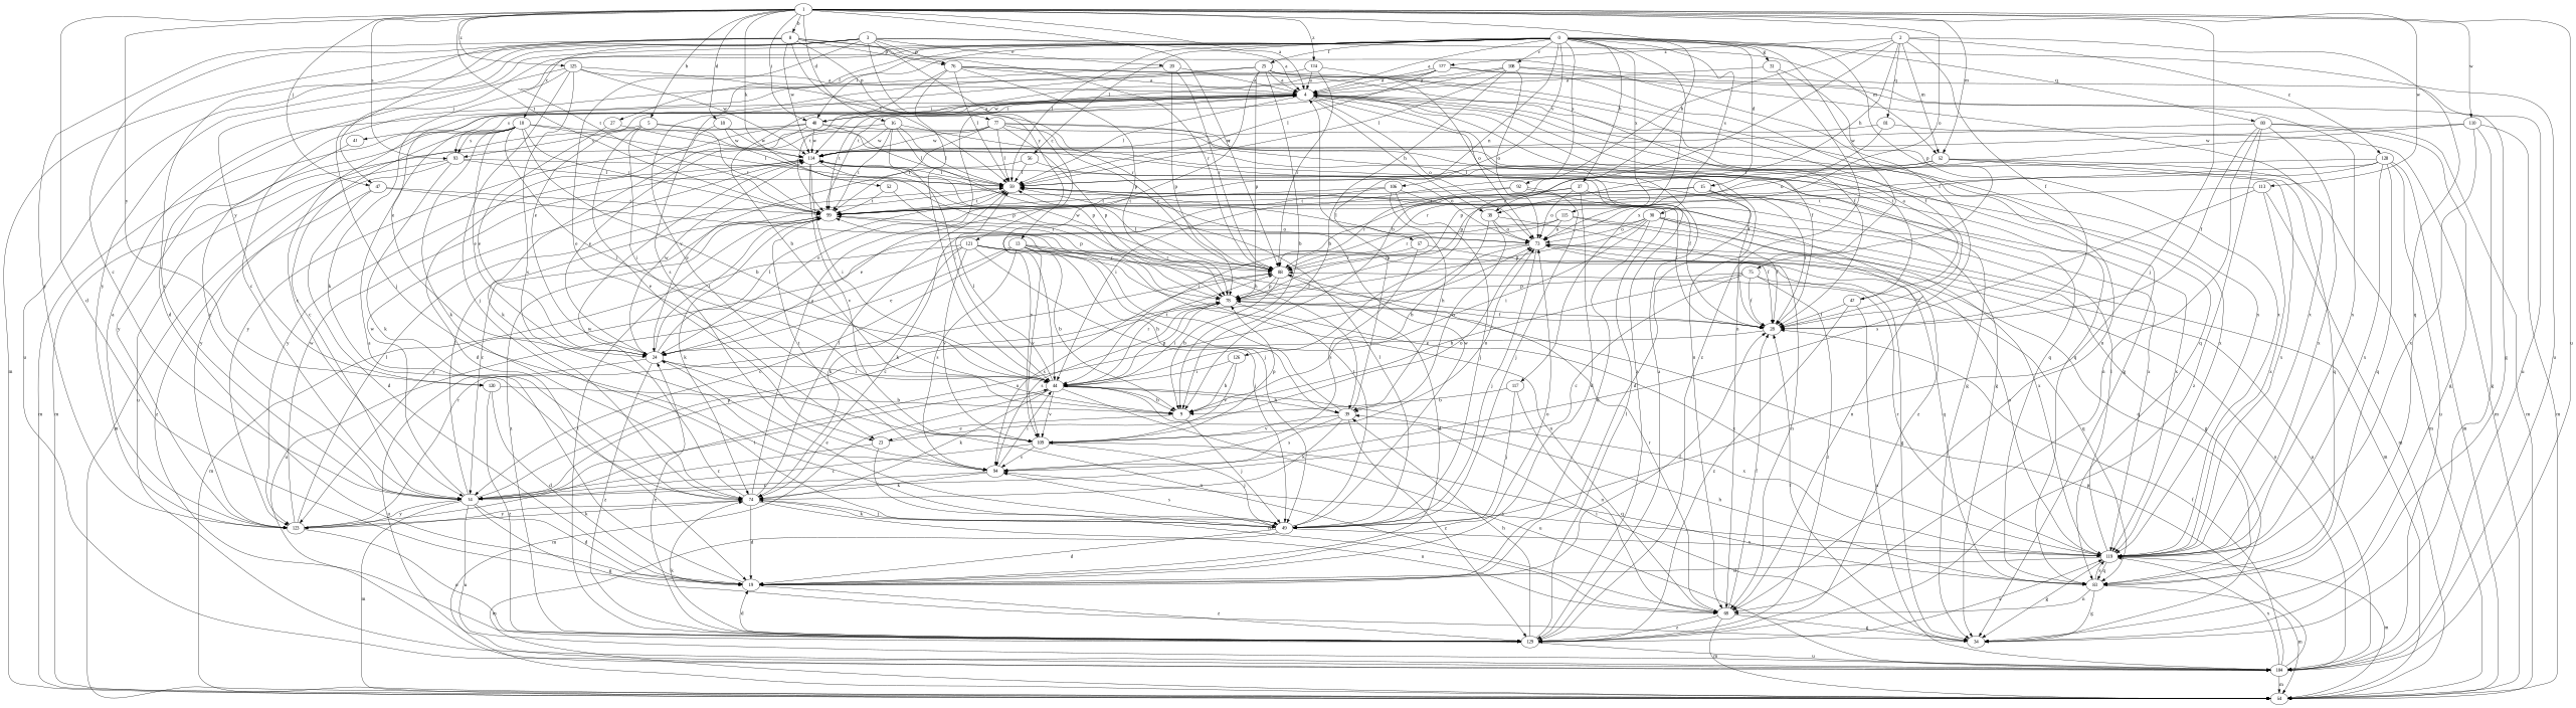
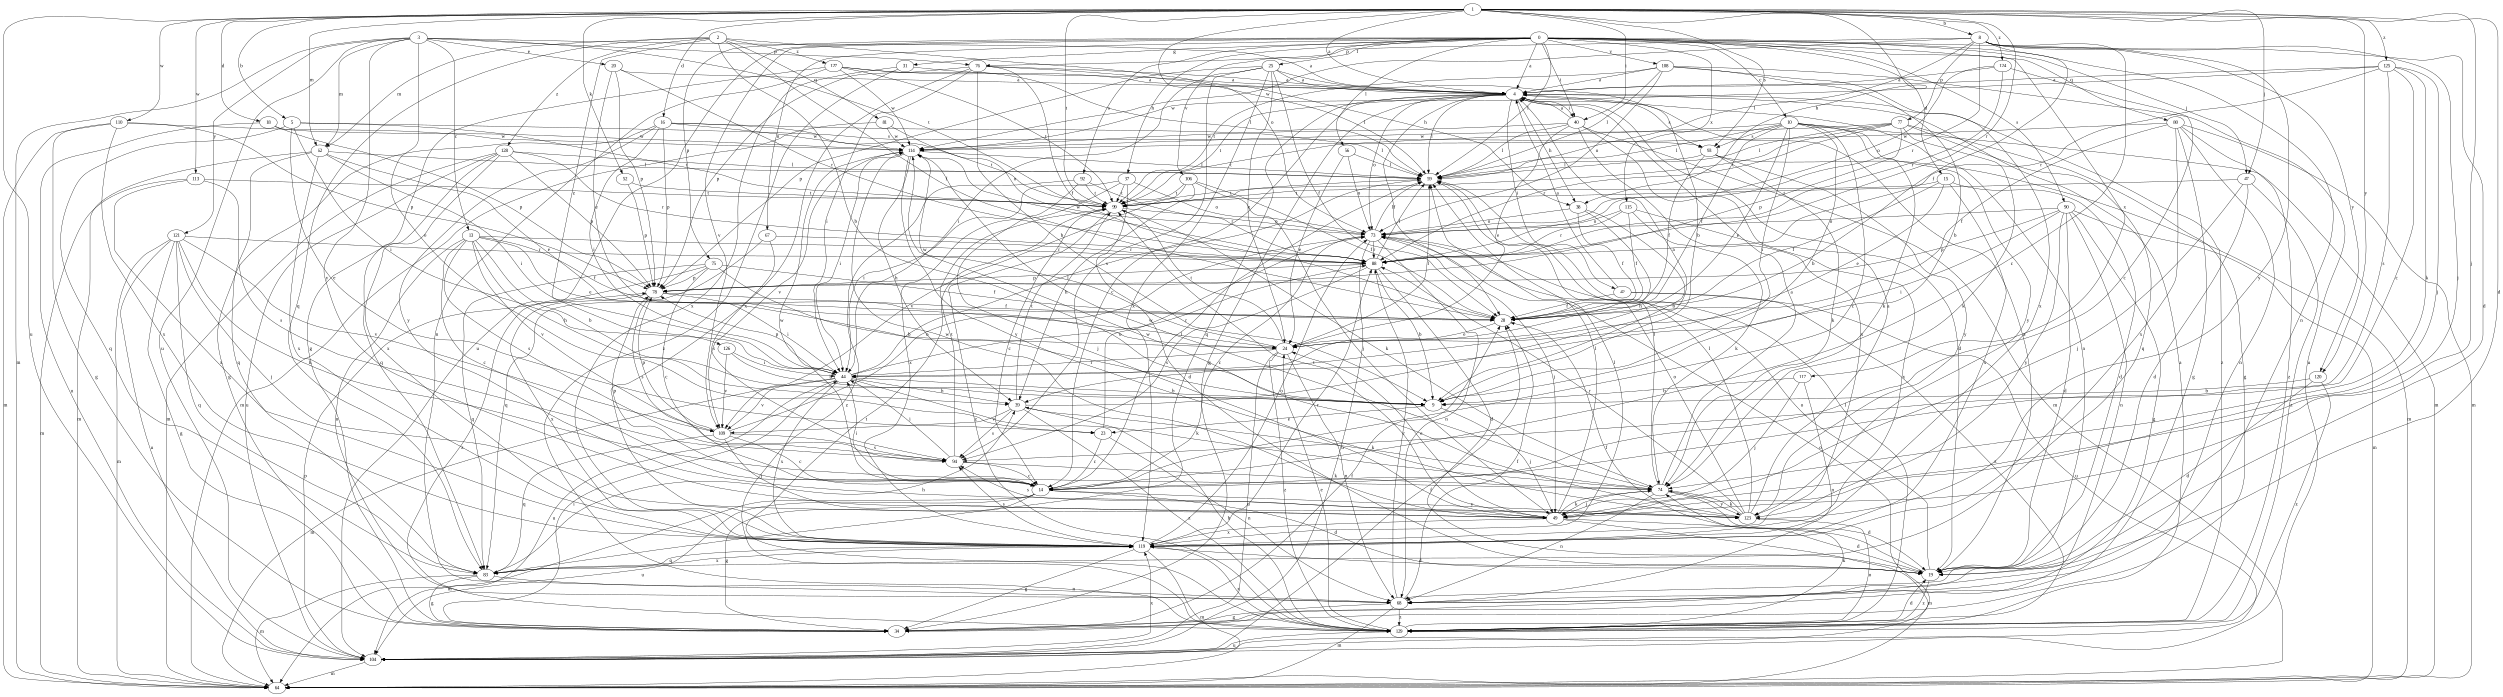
  strict digraph {
    fontname="Liberation Serif"
    node [fontname="Liberation Serif"]
    edge [fontname="Liberation Serif"]
    0
    4
    10
    15
    25
-   27
    31
    37
    40
    47
    56
    59
    67
    68
    75
    80
    90
    92
    104
    106
    108
    109
    115
    117
    120
    38
    73
    93
    99
    28
    83
    14
    34
-   41
    42
    129
    9
    64
    123
    44
    24
    n42 [label=74]
    19
    119
    94
    78
    114
    49
    88
    39
    1
    5
    8
    16
    18
    52
    62
    110
    113
    124
    125
    23
    76
    77
    2
    81
    126
    127
    128
    3
    13
    20
    121
    0 -> 4 [label=a]
    0 -> 10 [label=c]
    0 -> 15 [label=d]
    0 -> 25 [label=f]
-   0 -> 27 [label=f]
    0 -> 31 [label=g]
    0 -> 37 [label=h]
    0 -> 40 [label=i]
    0 -> 47 [label=j]
    0 -> 56 [label=l]
    0 -> 59 [label=l]
    0 -> 67 [label=n]
    0 -> 68 [label=n]
    0 -> 75 [label=p]
    0 -> 80 [label=q]
    0 -> 90 [label=s]
    0 -> 92 [label=s]
    0 -> 104 [label=u]
    0 -> 106 [label=v]
    0 -> 108 [label=v]
    0 -> 109 [label=v]
    0 -> 115 [label=x]
    0 -> 117 [label=x]
    0 -> 120 [label=y]
    4 -> 40 [label=i]
    4 -> 59 [label=l]
    4 -> 68 [label=n]
    4 -> 38 [label=h]
    4 -> 73 [label=o]
    4 -> 93 [label=s]
    4 -> 99 [label=t]
    4 -> 28 [label=f]
    4 -> 83 [label=q]
    4 -> 14 [label=c]
    4 -> 34 [label=g]
-   4 -> 41 [label=i]
    4 -> 42 [label=i]
    4 -> 129 [label=z]
    10 -> 59 [label=l]
    10 -> 93 [label=s]
    10 -> 99 [label=t]
    10 -> 28 [label=f]
    10 -> 14 [label=c]
    10 -> 9 [label=b]
    10 -> 64 [label=m]
    10 -> 123 [label=y]
    10 -> 44 [label=i]
    10 -> 24 [label=e]
    10 -> n42 [label=k]
    15 -> 99 [label=t]
    15 -> 28 [label=f]
    15 -> 24 [label=e]
    15 -> 19 [label=d]
    15 -> 119 [label=x]
    25 -> 4 [label=a]
    25 -> 28 [label=f]
    25 -> 9 [label=b]
    25 -> 44 [label=i]
    25 -> 24 [label=e]
    25 -> 119 [label=x]
    25 -> 94 [label=s]
    25 -> 78 [label=p]
-   27 -> 24 [label=e]
-   27 -> 114 [label=w]
    31 -> 4 [label=a]
    31 -> 129 [label=z]
    31 -> 119 [label=x]
    37 -> 73 [label=o]
    37 -> 99 [label=t]
    37 -> 44 [label=i]
    37 -> 19 [label=d]
    37 -> 119 [label=x]
    40 -> 4 [label=a]
    40 -> 59 [label=l]
    40 -> 64 [label=m]
    40 -> 24 [label=e]
    40 -> 19 [label=d]
    40 -> 119 [label=x]
    40 -> 114 [label=w]
    47 -> 99 [label=t]
    47 -> 129 [label=z]
    47 -> 19 [label=d]
    47 -> 49 [label=j]
    56 -> 59 [label=l]
    56 -> 73 [label=o]
    56 -> 24 [label=e]
    59 -> 99 [label=t]
    67 -> 83 [label=q]
    67 -> 94 [label=s]
    67 -> 88 [label=r]
    68 -> 28 [label=f]
    68 -> 34 [label=g]
    68 -> 129 [label=z]
    68 -> 64 [label=m]
    68 -> 88 [label=r]
    75 -> 28 [label=f]
    75 -> 83 [label=q]
    75 -> 14 [label=c]
    75 -> 129 [label=z]
    75 -> 9 [label=b]
    75 -> 78 [label=p]
    80 -> 68 [label=n]
    80 -> 28 [label=f]
    80 -> 34 [label=g]
    80 -> 129 [label=z]
    80 -> 64 [label=m]
    80 -> 119 [label=x]
    80 -> 114 [label=w]
    90 -> 68 [label=n]
    90 -> 73 [label=o]
    90 -> 34 [label=g]
    90 -> 64 [label=m]
    90 -> 123 [label=y]
    90 -> 44 [label=i]
    90 -> 19 [label=d]
    90 -> 78 [label=p]
    92 -> 99 [label=t]
    92 -> 129 [label=z]
    92 -> 49 [label=j]
    92 -> 88 [label=r]
    104 -> 73 [label=o]
    104 -> 28 [label=f]
    104 -> 64 [label=m]
    104 -> 119 [label=x]
    104 -> 78 [label=p]
    106 -> 109 [label=v]
    106 -> 99 [label=t]
    106 -> 28 [label=f]
    106 -> 49 [label=j]
    106 -> 39 [label=h]
    108 -> 4 [label=a]
    108 -> 59 [label=l]
    108 -> 104 [label=u]
    108 -> 73 [label=o]
    108 -> 99 [label=t]
    108 -> 9 [label=b]
    108 -> 119 [label=x]
    109 -> 73 [label=o]
    109 -> 83 [label=q]
    109 -> 14 [label=c]
    109 -> 94 [label=s]
    109 -> 78 [label=p]
    109 -> 49 [label=j]
    115 -> 73 [label=o]
    115 -> 28 [label=f]
    115 -> n42 [label=k]
    115 -> 119 [label=x]
    115 -> 88 [label=r]
    117 -> 68 [label=n]
    117 -> 9 [label=b]
    117 -> 49 [label=j]
    120 -> 129 [label=z]
    120 -> 9 [label=b]
    120 -> 19 [label=d]
    38 -> 73 [label=o]
    38 -> 28 [label=f]
    38 -> 9 [label=b]
    38 -> 39 [label=h]
    73 -> 59 [label=l]
    73 -> 68 [label=n]
    73 -> 104 [label=u]
    73 -> 14 [label=c]
    73 -> 49 [label=j]
    73 -> 88 [label=r]
    93 -> 59 [label=l]
    93 -> 28 [label=f]
    93 -> 64 [label=m]
    93 -> 123 [label=y]
    93 -> n42 [label=k]
    99 -> 73 [label=o]
    99 -> 14 [label=c]
    99 -> 129 [label=z]
    99 -> n42 [label=k]
    28 -> 24 [label=e]
    83 -> 68 [label=n]
    83 -> 34 [label=g]
    83 -> 64 [label=m]
    83 -> 119 [label=x]
    83 -> 39 [label=h]
    14 -> 59 [label=l]
    14 -> 104 [label=u]
    14 -> 34 [label=g]
    14 -> 64 [label=m]
    14 -> 123 [label=y]
    14 -> 44 [label=i]
    14 -> 19 [label=d]
    14 -> 78 [label=p]
    14 -> 114 [label=w]
    34 -> 28 [label=f]
    34 -> 44 [label=i]
-   41 -> 14 [label=c]
    42 -> 4 [label=a]
    42 -> 104 [label=u]
    42 -> 28 [label=f]
    42 -> 129 [label=z]
    129 -> 4 [label=a]
    129 -> 59 [label=l]
    129 -> 104 [label=u]
    129 -> 99 [label=t]
    129 -> 24 [label=e]
    129 -> n42 [label=k]
    129 -> 19 [label=d]
    129 -> 119 [label=x]
    129 -> 39 [label=h]
    9 -> 49 [label=j]
    9 -> 23 [label=e]
    123 -> 4 [label=a]
    123 -> 59 [label=l]
    123 -> 73 [label=o]
    123 -> 129 [label=o]
    123 -> n42 [label=k]
    123 -> 114 [label=w]
    123 -> 88 [label=r]
    44 -> 59 [label=l]
    44 -> 104 [label=u]
    44 -> 109 [label=v]
    44 -> 9 [label=b]
    44 -> 64 [label=m]
    44 -> n42 [label=k]
    44 -> 119 [label=x]
    44 -> 78 [label=p]
    44 -> 88 [label=r]
    44 -> 39 [label=h]
    24 -> 59 [label=l]
    24 -> 68 [label=n]
    24 -> 104 [label=u]
    24 -> 99 [label=t]
    24 -> 129 [label=z]
    24 -> 44 [label=i]
    24 -> 114 [label=w]
    n42 -> 4 [label=a]
    n42 -> 59 [label=l]
    n42 -> 68 [label=n]
    n42 -> 123 [label=y]
    n42 -> 19 [label=d]
    n42 -> 114 [label=w]
    n42 -> 49 [label=j]
    19 -> 4 [label=a]
    19 -> 73 [label=o]
    19 -> 28 [label=f]
    19 -> 129 [label=z]
    119 -> 59 [label=l]
    119 -> 73 [label=o]
    119 -> 83 [label=q]
    119 -> 34 [label=g]
    119 -> 64 [label=m]
    119 -> 19 [label=d]
    119 -> 94 [label=s]
    119 -> 88 [label=r]
    94 -> 99 [label=t]
    94 -> 14 [label=c]
    94 -> 44 [label=i]
    94 -> n42 [label=k]
    78 -> 28 [label=f]
    78 -> 44 [label=i]
    78 -> 119 [label=x]
    78 -> 94 [label=s]
    114 -> 59 [label=l]
    114 -> 109 [label=v]
    114 -> 123 [label=y]
    114 -> 44 [label=i]
    114 -> 39 [label=h]
    49 -> 59 [label=l]
    49 -> 99 [label=t]
    49 -> 64 [label=m]
    49 -> 24 [label=e]
    49 -> n42 [label=k]
    49 -> 19 [label=d]
    49 -> 119 [label=x]
    49 -> 94 [label=s]
    49 -> 114 [label=w]
    88 -> 59 [label=l]
    88 -> 9 [label=b]
    88 -> 19 [label=d]
    88 -> 94 [label=s]
    88 -> 78 [label=p]
    88 -> 114 [label=w]
    39 -> 4 [label=a]
    39 -> 109 [label=v]
    39 -> 99 [label=t]
    39 -> 129 [label=z]
    39 -> n42 [label=k]
    39 -> 94 [label=s]
    1 -> 4 [label=a]
    1 -> 40 [label=i]
    1 -> 47 [label=j]
    1 -> 104 [label=u]
    1 -> 120 [label=y]
    1 -> 38 [label=h]
    1 -> 73 [label=o]
    1 -> 93 [label=s]
    1 -> 99 [label=t]
    1 -> 19 [label=d]
    1 -> 49 [label=j]
    1 -> 88 [label=r]
    1 -> 5 [label=b]
    1 -> 8 [label=b]
    1 -> 16 [label=d]
    1 -> 18 [label=d]
    1 -> 52 [label=k]
    1 -> 62 [label=m]
    1 -> 110 [label=w]
    1 -> 113 [label=w]
    1 -> 124 [label=z]
    1 -> 125 [label=z]
    5 -> 93 [label=s]
    5 -> 99 [label=t]
    5 -> 83 [label=q]
    5 -> 44 [label=i]
    5 -> 23 [label=e]
    8 -> 59 [label=l]
    8 -> 28 [label=f]
    8 -> 14 [label=c]
    8 -> 123 [label=y]
    8 -> 19 [label=d]
    8 -> 114 [label=w]
    8 -> 49 [label=j]
    8 -> 88 [label=r]
    8 -> 76 [label=p]
    8 -> 77 [label=p]
    16 -> 59 [label=l]
    16 -> 99 [label=t]
    16 -> 34 [label=g]
    16 -> 123 [label=y]
    16 -> 44 [label=i]
    16 -> 78 [label=p]
    16 -> 114 [label=w]
    18 -> 104 [label=u]
    18 -> 78 [label=p]
    18 -> 114 [label=w]
    52 -> 99 [label=t]
    52 -> 78 [label=p]
    62 -> 59 [label=l]
    62 -> 83 [label=q]
    62 -> 64 [label=m]
    62 -> 44 [label=i]
    62 -> 24 [label=e]
    62 -> 119 [label=x]
    110 -> 34 [label=g]
    110 -> 64 [label=m]
    110 -> 119 [label=x]
    110 -> 78 [label=p]
    110 -> 114 [label=w]
    113 -> 99 [label=t]
    113 -> 64 [label=m]
    113 -> 119 [label=x]
    113 -> 94 [label=s]
    124 -> 4 [label=a]
    124 -> 73 [label=o]
    124 -> 14 [label=c]
    124 -> 88 [label=r]
    125 -> 4 [label=a]
    125 -> 14 [label=c]
    125 -> n42 [label=k]
    125 -> 94 [label=s]
    125 -> 114 [label=w]
    125 -> 49 [label=j]
    125 -> 88 [label=r]
    23 -> 68 [label=n]
    23 -> 73 [label=o]
    23 -> 14 [label=c]
    76 -> 4 [label=a]
    76 -> 59 [label=l]
    76 -> 28 [label=f]
    76 -> 9 [label=b]
    76 -> 44 [label=i]
    76 -> 119 [label=x]
    76 -> 78 [label=p]
    77 -> 59 [label=l]
    77 -> 99 [label=t]
    77 -> 83 [label=q]
    77 -> 34 [label=g]
    77 -> n42 [label=k]
    77 -> 78 [label=p]
    77 -> 114 [label=w]
    77 -> 88 [label=r]
    2 -> 38 [label=h]
    2 -> 28 [label=f]
    2 -> 83 [label=q]
    2 -> 9 [label=b]
    2 -> 62 [label=m]
    2 -> 81 [label=q]
    2 -> 126 [label=z]
    2 -> 127 [label=z]
    2 -> 128 [label=z]
    81 -> 73 [label=o]
    81 -> 64 [label=m]
    81 -> 114 [label=w]
    126 -> 109 [label=v]
    126 -> 9 [label=b]
    126 -> 44 [label=i]
    127 -> 4 [label=a]
    127 -> 59 [label=l]
    127 -> 68 [label=n]
    127 -> 99 [label=t]
    127 -> 34 [label=g]
    127 -> 114 [label=w]
    128 -> 59 [label=l]
    128 -> 104 [label=u]
    128 -> 83 [label=q]
    128 -> 64 [label=m]
    128 -> 119 [label=x]
    128 -> 78 [label=p]
    128 -> 88 [label=r]
    3 -> 4 [label=a]
    3 -> 104 [label=u]
    3 -> 99 [label=t]
    3 -> 64 [label=m]
    3 -> 123 [label=y]
    3 -> 62 [label=m]
    3 -> 23 [label=e]
    3 -> 76 [label=p]
    3 -> 13 [label=c]
    3 -> 20 [label=e]
    3 -> 121 [label=y]
    13 -> 68 [label=n]
    13 -> 109 [label=v]
    13 -> 28 [label=f]
    13 -> 14 [label=c]
    13 -> 9 [label=b]
    13 -> 24 [label=e]
    13 -> 94 [label=s]
    13 -> 88 [label=r]
    13 -> 39 [label=h]
    20 -> 4 [label=a]
    20 -> 24 [label=e]
    20 -> 78 [label=p]
    20 -> 88 [label=r]
    121 -> 104 [label=u]
    121 -> 109 [label=v]
    121 -> 83 [label=q]
    121 -> 34 [label=g]
    121 -> 64 [label=m]
    121 -> n42 [label=k]
    121 -> 49 [label=j]
    121 -> 88 [label=r]
  }
